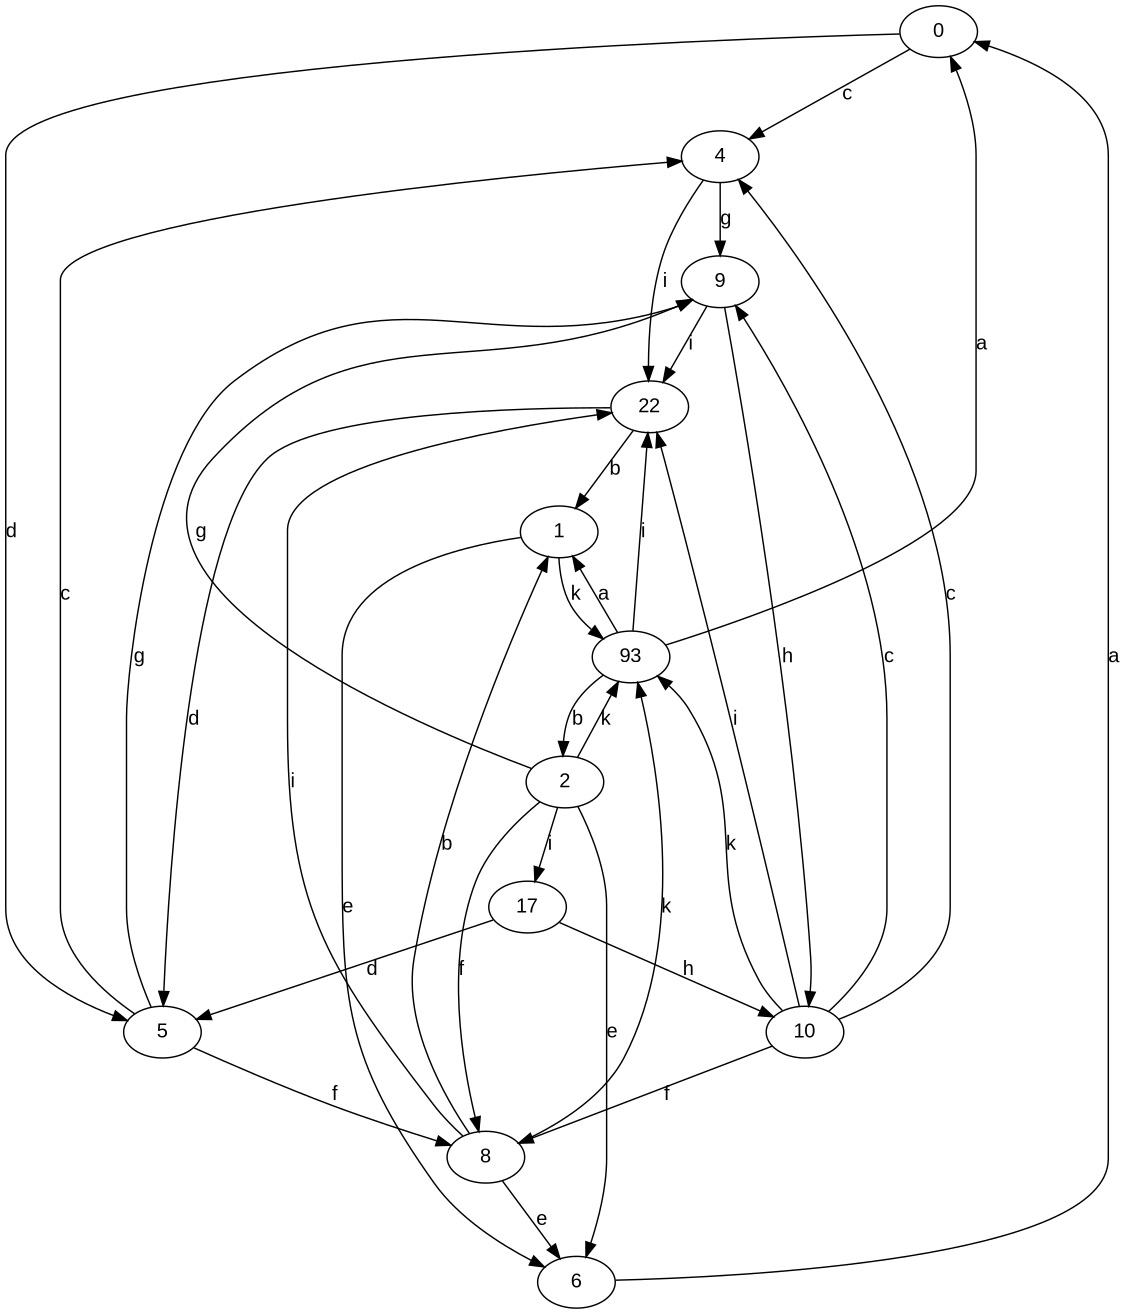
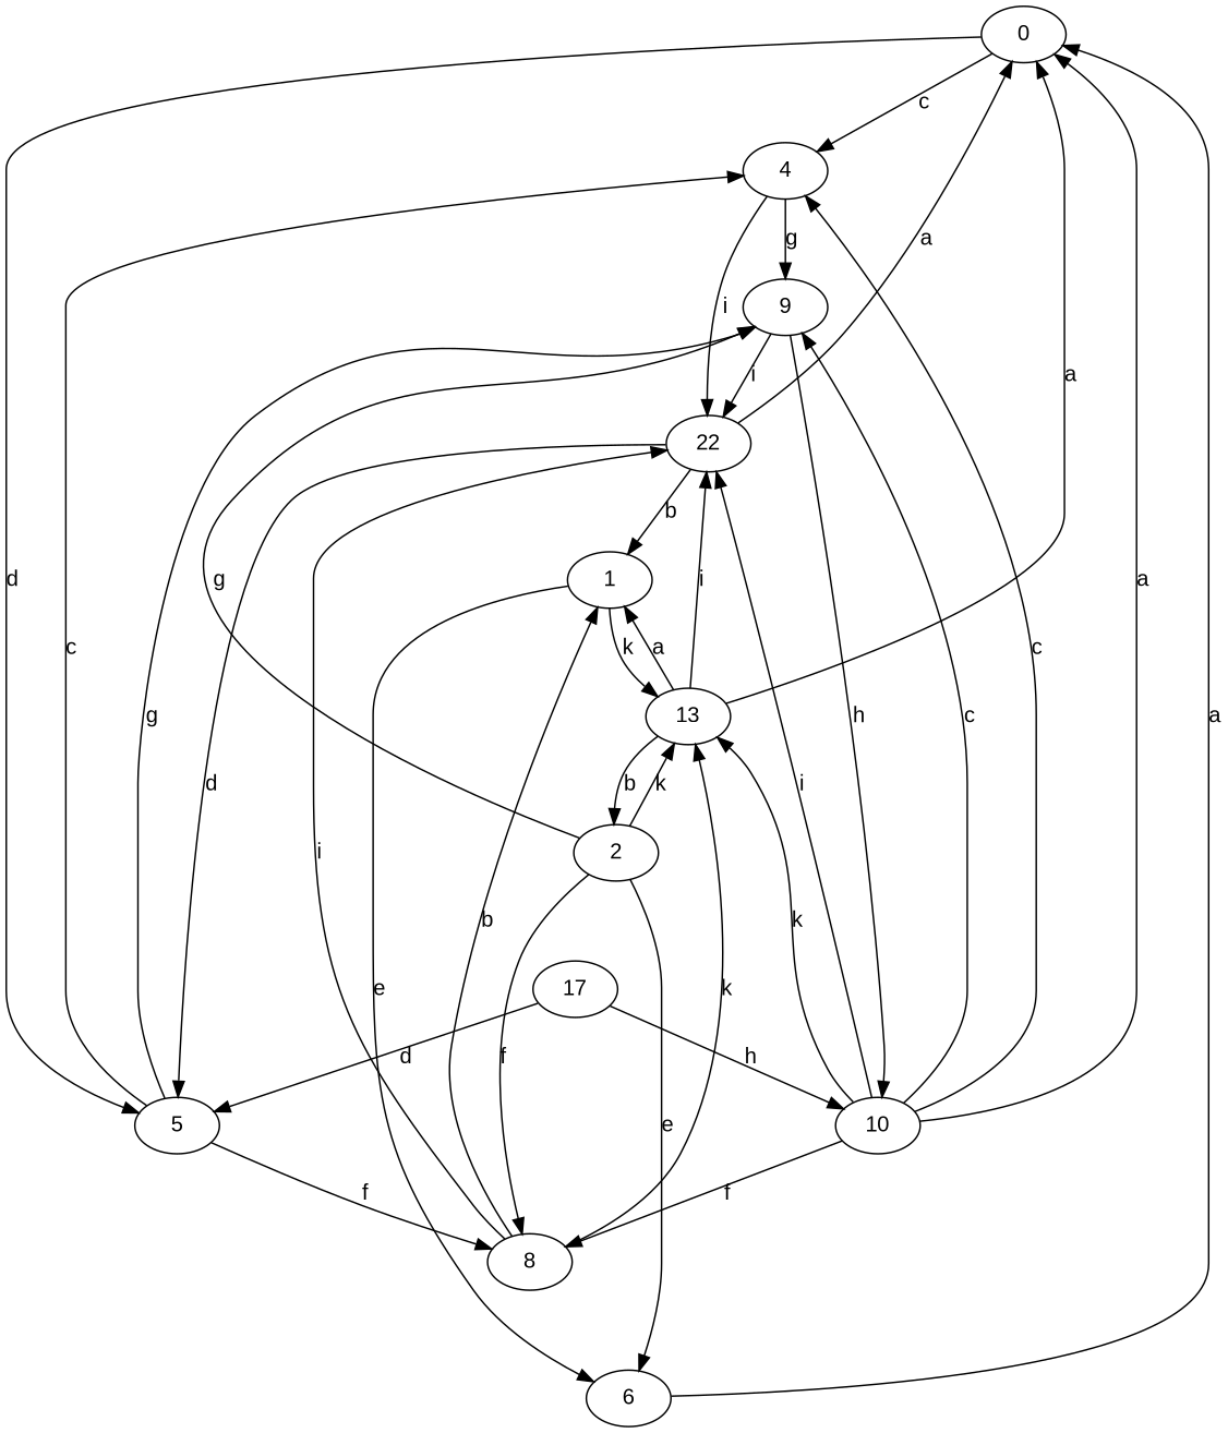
  strict digraph {
    fontname="Liberation Sans"
    node [fontname="Liberation Sans"]
    edge [fontname="Liberation Sans"]
    0
    4
    5
    9
    n5 [label=22]
    8
    1
    6
-   13 [label=93]
+   13
    2
    n11 [label=17]
    10
    0 -> 4 [label=c]
    0 -> 5 [label=d]
    4 -> 9 [label=g]
    4 -> n5 [label=i]
    5 -> 4 [label=c]
    5 -> 9 [label=g]
    5 -> 8 [label=f]
    9 -> n5 [label=i]
    9 -> 10 [label=h]
+   n5 -> 0 [label=a]
    n5 -> 5 [label=d]
    n5 -> 1 [label=b]
    8 -> n5 [label=i]
    8 -> 1 [label=b]
-   8 -> 6 [label=e]
    8 -> 13 [label=k]
    1 -> 6 [label=e]
    1 -> 13 [label=k]
    6 -> 0 [label=a]
    13 -> 0 [label=a]
    13 -> n5 [label=i]
    13 -> 1 [label=a]
    13 -> 2 [label=b]
    2 -> 9 [label=g]
    2 -> 8 [label=f]
    2 -> 6 [label=e]
    2 -> 13 [label=k]
-   2 -> n11 [label=i]
    n11 -> 5 [label=d]
    n11 -> 10 [label=h]
+   10 -> 0 [label=a]
    10 -> 4 [label=c]
    10 -> 9 [label=c]
    10 -> n5 [label=i]
    10 -> 8 [label=f]
    10 -> 13 [label=k]
  }
